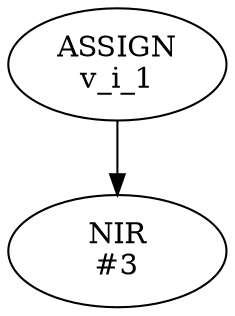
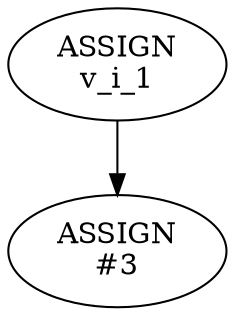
  digraph {
-   n1 [label="NIR\n#3\n"]
+   n1 [label="ASSIGN\n#3\n"]
    n2 [label="ASSIGN\nv_i_1\n"]
    n2 -> n1
  }
